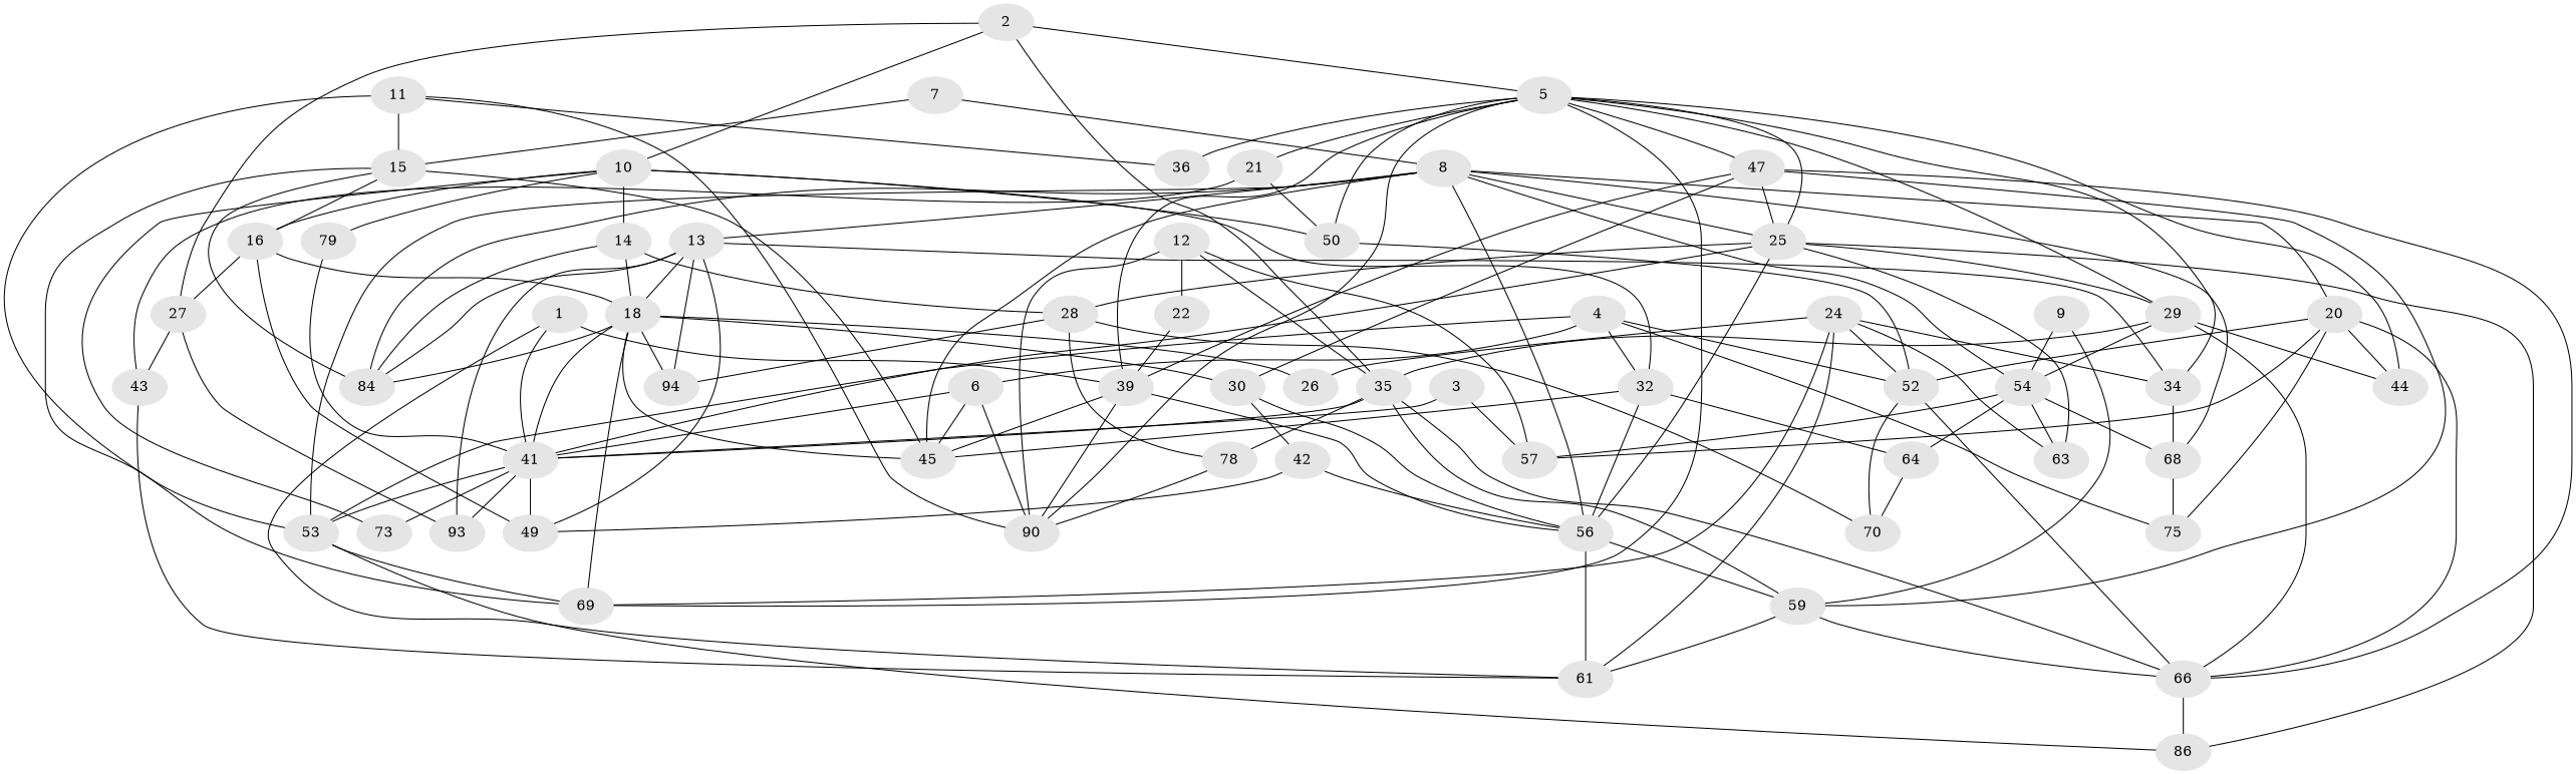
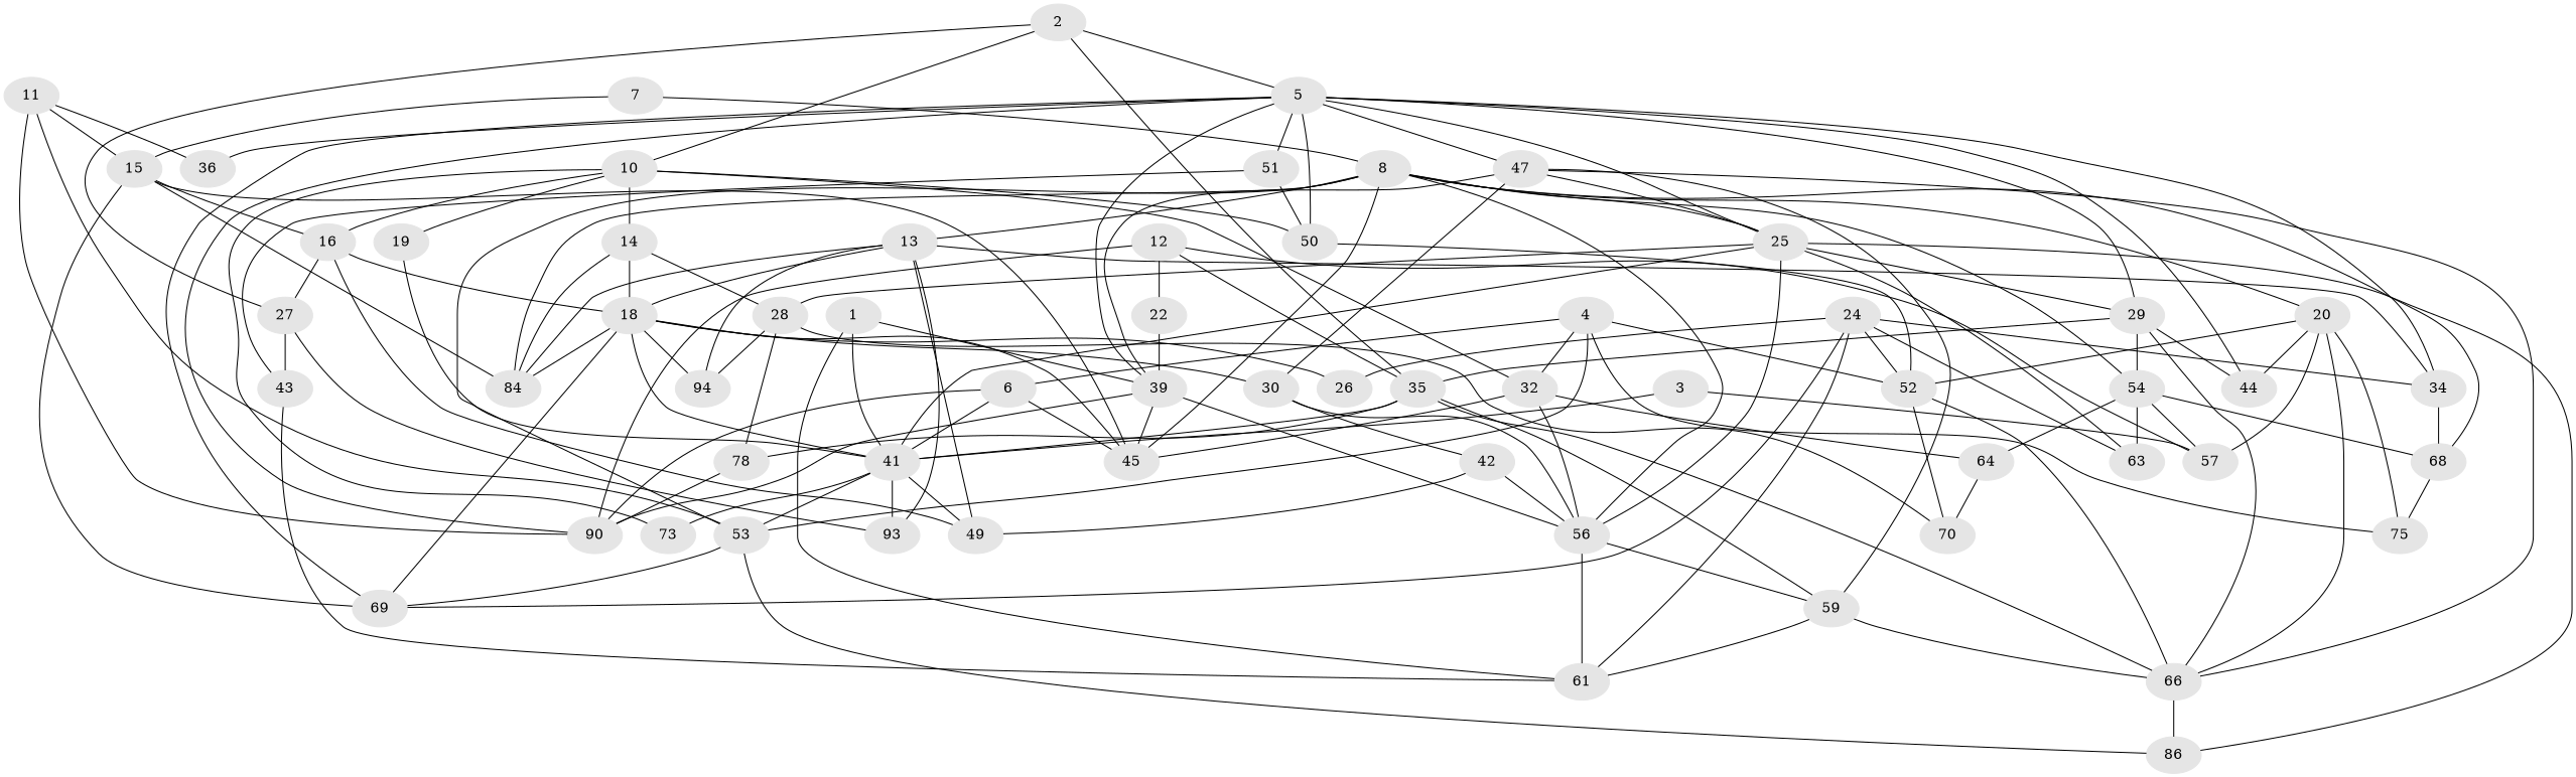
  graph {
    node [color=gray90 style=filled]
    39 [super="+81"]
    90 [super="+95"]
    45 [super="+71"]
    56 [super="+85"]
    1
    41 [super="+77"]
    61 [super="+67"]
    53 [super="+54"]
    73
    49
    93
    5 [super="+91"]
    n13 [label=47 super="+96"]
-   21 [super="+83"]
+   21 [super="+83" label=51]
    25 [super="+47"]
    29 [super="+46"]
    34 [super="+38"]
    36
    44
    50
    69
    2
    10 [super="+80"]
    27
    35 [super="+92"]
    32 [super="+72"]
    14 [super="+55"]
    16 [super="+97"]
-   19 [label=79]
+   19
    43
    59 [super="+76"]
    66 [super="+82"]
    78
    3
    57 [super="+87"]
    4 [super="+37"]
    6 [super="+31"]
    52 [super="+58"]
    75
    8 [super="+40"]
    7
    15 [super="+65"]
    64
    70
    86
    30 [super="+89"]
    28 [super="+79"]
    63
    n49 [label=54 super="+88"]
    68 [super="+74"]
    13 [super="+33"]
    20 [super="+23"]
    84
    18 [super="+48"]
    94
-   9
    11 [super="+62"]
    12
    22
    26
    42
    24 [super="+60"]
    39 -- 90
    39 -- 45
    39 -- 56
    56 -- 61
    56 -- 59
    1 -- 39
    1 -- 41
    1 -- 61
    41 -- 53
    41 -- 73
    41 -- 49
    41 -- 93
    53 -- 69
    53 -- 86
    5 -- 39
    5 -- 90
    5 -- n13
    5 -- 21
    5 -- 25
    5 -- 29
    5 -- 34
    5 -- 36
    5 -- 44
    5 -- 50
    5 -- 69
    n13 -- 39
    n13 -- 25
    n13 -- 59
    n13 -- 66
    n13 -- 30
    21 -- 50
    21 -- 43
    25 -- 56
    25 -- 41
    25 -- 29
    25 -- 86
    25 -- 28
    25 -- 63
    29 -- 44
    29 -- 35
    29 -- 66
    29 -- n49
    34 -- 68
    50 -- 52
    2 -- 5
    2 -- 10
    2 -- 27
    2 -- 35
    10 -- 73
    10 -- 50
    10 -- 32
    10 -- 14
    10 -- 16
    10 -- 19
    27 -- 93
    27 -- 43
    35 -- 41
    35 -- 59
    35 -- 66
    35 -- 78
    32 -- 45
    32 -- 56
    32 -- 64
    14 -- 28
    14 -- 84
    14 -- 18
    16 -- 49
    16 -- 27
    16 -- 18 [weight=2]
    19 -- 41
    43 -- 61
    59 -- 61
    59 -- 66
    66 -- 86
    78 -- 90
    3 -- 41
    3 -- 57
    4 -- 53
    4 -- 32
    4 -- 6
    4 -- 52
    4 -- 75
    6 -- 90 [weight=2]
    6 -- 45
    6 -- 41
    52 -- 66
    52 -- 70
    8 -- 45
    8 -- 56
    8 -- 53 [weight=2]
    8 -- 25
    8 -- n49
    8 -- 68
    8 -- 13
    8 -- 20
    8 -- 84
    7 -- 8
    7 -- 15
    15 -- 45
    15 -- 69
    15 -- 16
    15 -- 84
    64 -- 70
    30 -- 56
    30 -- 42
    28 -- 78
    28 -- 70
    28 -- 94
    n49 -- 57
    n49 -- 64
    n49 -- 63
    n49 -- 68
    68 -- 75
    13 -- 49
    13 -- 93
    13 -- 34
    13 -- 84
    13 -- 18
    13 -- 94
    20 -- 44
    20 -- 66
    20 -- 57
    20 -- 52
    20 -- 75
    18 -- 45
    18 -- 41
    18 -- 69
    18 -- 30 [weight=2]
    18 -- 84
    18 -- 94
    18 -- 26
-   9 -- 59
-   9 -- n49
    11 -- 90
    11 -- 53
    11 -- 36
    11 -- 15 [weight=2]
    12 -- 90
    12 -- 35
    12 -- 57
    12 -- 22
    22 -- 39
    42 -- 56
    42 -- 49
    24 -- 61
    24 -- 34
    24 -- 69
    24 -- 52
    24 -- 63
    24 -- 26
  }
